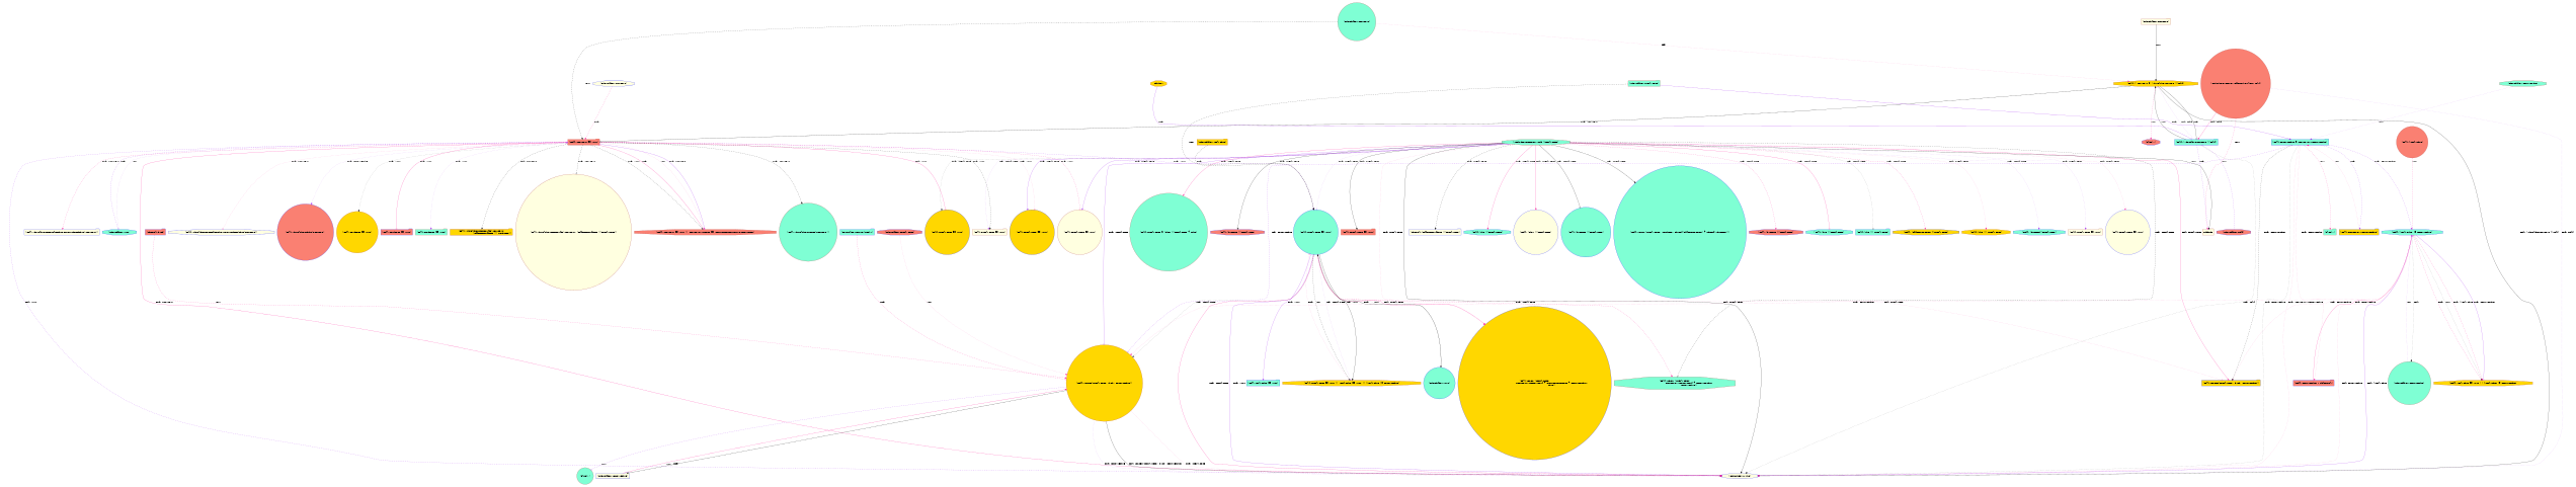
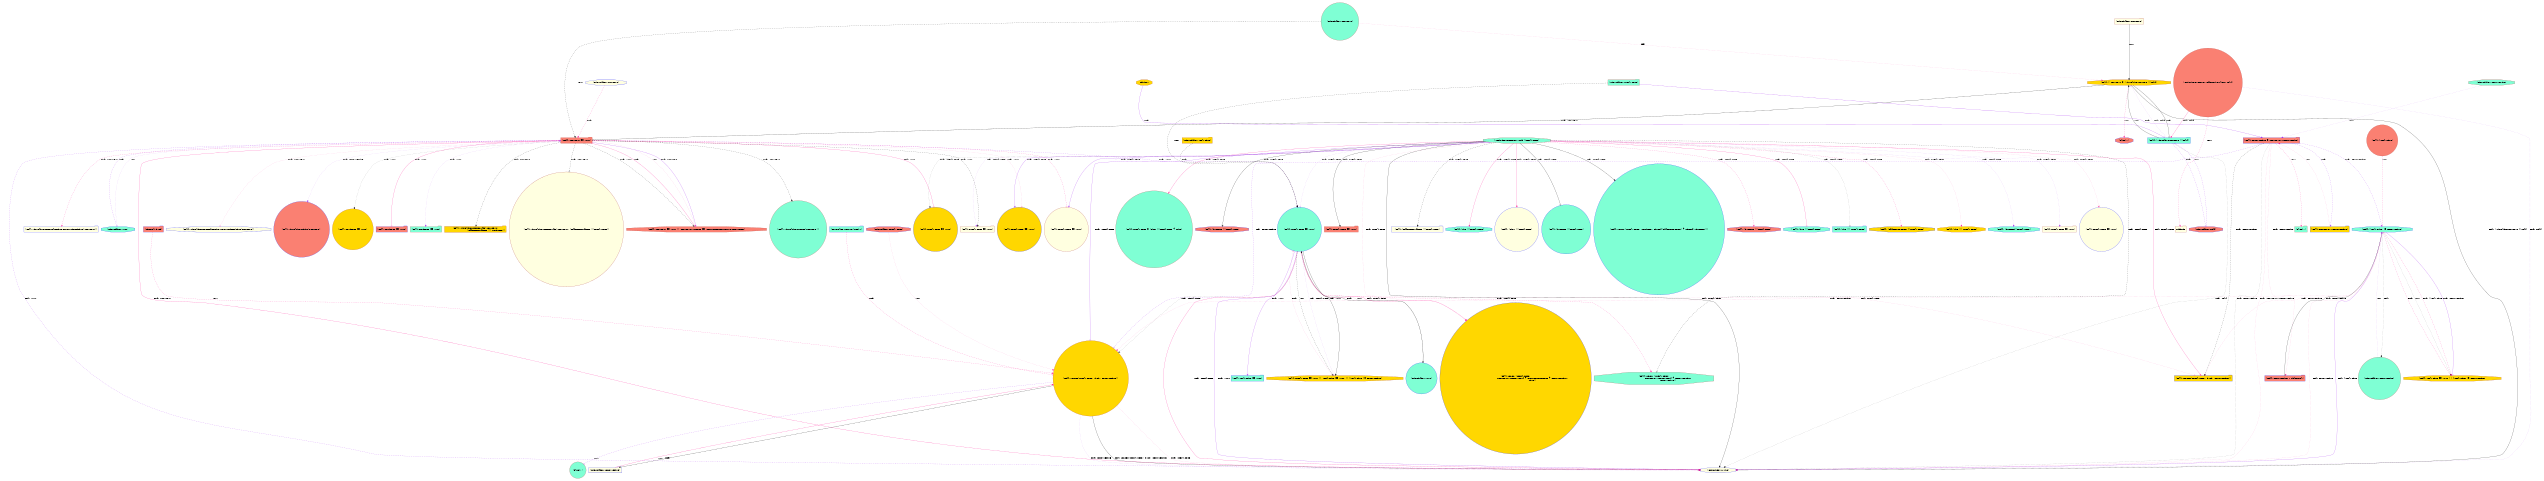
  digraph {
    fontname="DejaVu Sans Mono"
    node [color=blue fillcolor=aquamarine fontname="DejaVu Sans Mono" shape=folder style=filled]
    edge [arrowhead=diamond color=deeppink fontname="DejaVu Sans Mono" style=solid]
    n1 [color=brown fillcolor=gold label="(Call,memset(pReplyData, 0x80, captureSize))" shape=circle]
    n2 [color=brown label="(Block,)" shape=circle]
    n3 [fillcolor=lightyellow label="(Identifier,captureSize)"]
    n4 [fillcolor=lightyellow label="(MethodReturn,int)" shape=octagon]
    n5 [label="(Call,pReplyData == NULL)" shape=circle]
    n6 [label="(Identifier,NULL)" shape=circle]
    n7 [fillcolor=gold label="(Call,memset(pReplyData, 0x80, captureSize))"]
    n8 [label="(Call,replySize == NULL)"]
    n9 [color=brown label="(Call,memcpy(pReplyData,\n                       pContext->mCaptureBuf + capturePoint,\n                       captureSize))" shape=octagon]
    n10 [fillcolor=gold label="(Call,memcpy(pReplyData,\n                           pContext->mCaptureBuf + CAPTURE_BUF_SIZE + capturePoint,\n                           size))" shape=circle]
    n11 [color=brown fillcolor=gold label="(Call,pReplyData == NULL || replySize == NULL || *replySize != captureSize)" shape=octagon]
    n12 [color=brown label="(MethodParameterIn,void *pReplyData)" shape=octagon]
    n13 [color=brown label="(Call,pReplyData = (char *)pReplyData + size)" shape=circle]
    n14 [fillcolor=salmon label="(Call,(int32_t *)pReplyData)" shape=octagon]
    n15 [color=brown fillcolor=salmon label="(Call,pReplyData == NULL)"]
    n16 [fillcolor=gold label="(Call,pReplyData == NULL)" shape=circle]
-   n17 [fillcolor=lightyellow label="(Literal,(effect_config_t *)pReplyData)"]
+   n17 [fillcolor=lightyellow label="(Call,(effect_config_t *)pReplyData)"]
    n18 [label="(Call,(int *)pReplyData)" shape=octagon]
    n19 [fillcolor=lightyellow label="(Call,(char *)pReplyData)" shape=circle]
    n20 [label="(Call,(int32_t *)pReplyData)" shape=circle]
    n21 [label="(Call,memcpy(pReplyData, pCmdData, sizeof(effect_param_t) + sizeof(uint32_t)))" shape=circle]
    n22 [fillcolor=salmon label="(Call,(int32_t *)pReplyData)" shape=octagon]
    n23 [fillcolor=gold label="(Call,pReplyData == NULL)" shape=circle]
    n24 [label="(Call,(int *)pReplyData)" shape=octagon]
    n25 [color=brown fillcolor=lightyellow label="(Call,pReplyData == NULL)"]
    n26 [label="(Call,(int *) pReplyData)"]
    n27 [color=brown fillcolor=lightyellow label="(Call,pReplyData == NULL)" shape=circle]
    n28 [fillcolor=gold label="(Call,(effect_param_t *)pReplyData)" shape=octagon]
    n29 [color=brown fillcolor=gold label="(Call,(int *) pReplyData)" shape=octagon]
    n30 [label="(Call,(int32_t*)pReplyData)" shape=octagon]
    n31 [color=brown fillcolor=lightyellow label="(Call,pReplyData == NULL)"]
    n32 [fillcolor=lightyellow label="(Call,pReplyData == NULL)" shape=circle]
    1000102 [color=brown fillcolor=lightyellow]
    n34 [color=brown fillcolor=salmon label="(Call,pContext == NULL)"]
    n35 [fillcolor=lightyellow label="(Call,Visualizer_getDeltaTimeMsFromUpdatedTime(pContext))"]
    n36 [label="(Identifier,NULL)" shape=octagon]
    n37 [fillcolor=lightyellow label="(Call,Visualizer_getDeltaTimeMsFromUpdatedTime(pContext))" shape=octagon]
    n38 [fillcolor=salmon label="(Call,Visualizer_init(pContext))" shape=circle]
    n39 [color=brown fillcolor=gold label="(Call,pCmdData == NULL)" shape=circle]
    n40 [fillcolor=salmon label="(Call,pCmdData == NULL)"]
    n41 [color=brown label="(Call,pCmdData == NULL)"]
    n42 [color=brown fillcolor=gold label="(Call,Visualizer_setConfig(pContext,\n                 (effect_config_t *) pCmdData))"]
    n43 [color=brown fillcolor=lightyellow label="(Call,Visualizer_getConfig(pContext, (effect_config_t *)pReplyData))" shape=circle]
    n44 [color=brown fillcolor=salmon label="(Call,pContext == NULL || pContext->mState == VISUALIZER_STATE_UNINITIALIZED)" shape=octagon]
    n45 [color=brown label="(Call,Visualizer_reset(pContext))" shape=circle]
    n46 [color=brown fillcolor=gold label="(Call,* pContext = (VisualizerContext *)self)" shape=octagon]
    n47 [label="(Call,(VisualizerContext *)self)"]
    n48 [fillcolor=salmon label="(Block,)" shape=octagon]
    n49 [fillcolor=salmon label="(Identifier,self)" shape=octagon]
    n50 [color=brown fillcolor=salmon label="(MethodParameterIn,effect_handle_t self)" shape=circle]
-   n51 [label="(Call,captureSize = pContext->mCaptureSize)"]
+   n51 [fillcolor=salmon label="(Call,captureSize = pContext->mCaptureSize)"]
    n52 [label="(Call,*replySize != captureSize)" shape=octagon]
    n53 [color=brown label="(Block,)"]
    n54 [fillcolor=gold label="(Call,pContext->mCaptureSize)"]
    n55 [fillcolor=salmon label="(Call,captureSize - deltaSmpl)"]
    n56 [color=brown label="(Identifier,captureSize)" shape=circle]
    n57 [color=brown fillcolor=gold label="(Call,replySize == NULL || *replySize != captureSize)" shape=octagon]
    n58 [color=brown label="(Identifier,pReplyData)"]
    n59 [label="(ControlStructure,break;)"]
    n60 [fillcolor=lightyellow label="(Identifier,pContext)" shape=octagon]
    n61 [fillcolor=salmon label="(Identifier,pReplyData)" shape=octagon]
    n62 [color=brown fillcolor=lightyellow label="(Identifier,pContext)"]
    n63 [color=brown fillcolor=salmon label="(Call,*replySize)" shape=circle]
    n64 [color=brown label="(Identifier,pContext)" shape=circle]
    n65 [color=brown fillcolor=gold label="(Identifier,replySize)"]
    n66 [color=brown label="(Identifier,captureSize)" shape=octagon]
    n67 [fillcolor=salmon label="(Literal,0x80)"]
    1000114 [color=brown fillcolor=gold shape=octagon]
    n1 -> n2 [arrowhead=odot color=purple label="AST: " style=dashed]
    n1 -> n3 [arrowhead=vee color=black label="CFG: "]
    n1 -> n4 [color=purple label="DDG: captureSize" style=dotted]
    n1 -> n4 [color=black label="DDG: memset(pReplyData, 0x80, captureSize)"]
    n1 -> n4 [arrowhead=vee label="DDG: pReplyData" style=dotted]
    n3 -> n1 [label="AST: "]
    n5 -> n1 [arrowhead=vee color=black label="DDG: pReplyData" style=dotted]
    n5 -> n4 [arrowhead=vee label="DDG: pReplyData"]
    n5 -> n4 [arrowhead=odot color=purple label="DDG: NULL"]
    n5 -> n6 [arrowhead=vee color=black label="CFG: "]
    n5 -> n7 [arrowhead=odot label="DDG: pReplyData" style=dotted]
    n5 -> n8 [arrowhead=vee color=purple label="DDG: NULL"]
    n5 -> n9 [label="DDG: pReplyData" style=dashed]
    n5 -> n10 [arrowhead=vee label="DDG: pReplyData"]
    n5 -> n11 [arrowhead=vee color=black label="AST: " style=dashed]
    n5 -> n11 [arrowhead=odot color=purple label="DDG: pReplyData" style=dotted]
    n5 -> n11 [color=black label="DDG: NULL"]
    n6 -> n5 [color=black label="AST: " style=dotted]
    n11 -> n5 [arrowhead=odot label="CFG: " style=dotted]
    n12 -> n1 [arrowhead=odot color=purple label="DDG: pReplyData"]
    n12 -> n4 [color=black label="DDG: pReplyData"]
    n12 -> n5 [arrowhead=odot color=purple label="DDG: pReplyData" style=dotted]
    n12 -> n7 [arrowhead=vee label="DDG: pReplyData"]
    n12 -> n9 [arrowhead=odot color=black label="DDG: pReplyData" style=dashed]
    n12 -> n10 [label="DDG: pReplyData" style=dotted]
    n12 -> n13 [arrowhead=vee label="DDG: pReplyData"]
    n12 -> n14 [arrowhead=vee color=black label="DDG: pReplyData"]
    n12 -> n15 [color=black label="DDG: pReplyData"]
    n12 -> n16 [arrowhead=vee color=purple label="DDG: pReplyData"]
    n12 -> n17 [color=black label="DDG: pReplyData" style=dashed]
    n12 -> n18 [label="DDG: pReplyData"]
    n12 -> n19 [label="DDG: pReplyData"]
    n12 -> n20 [arrowhead=odot color=black label="DDG: pReplyData"]
    n12 -> n21 [color=black label="DDG: pReplyData"]
    n12 -> n22 [arrowhead=vee label="DDG: pReplyData" style=dashed]
    n12 -> n23 [arrowhead=vee color=black label="DDG: pReplyData" style=dotted]
    n12 -> n24 [arrowhead=odot label="DDG: pReplyData"]
    n12 -> n25 [arrowhead=vee color=purple label="DDG: pReplyData" style=dotted]
    n12 -> n26 [arrowhead=odot color=black label="DDG: pReplyData" style=dotted]
    n12 -> n27 [arrowhead=vee color=purple label="DDG: pReplyData"]
    n12 -> n28 [arrowhead=vee label="DDG: pReplyData" style=dashed]
    n12 -> n29 [label="DDG: pReplyData" style=dotted]
    n12 -> n30 [color=purple label="DDG: pReplyData" style=dotted]
    n12 -> n31 [color=purple label="DDG: pReplyData" style=dotted]
    n12 -> n32 [arrowhead=vee label="DDG: pReplyData" style=dotted]
-   n12 -> 1000102 [color=black label="AST: "]
    n34 -> n4 [arrowhead=odot color=purple label="DDG: NULL" style=dashed]
    n34 -> n4 [arrowhead=vee label="DDG: pContext"]
    n34 -> n5 [color=purple label="DDG: NULL" style=dashed]
    n34 -> n16 [arrowhead=odot label="DDG: NULL" style=dotted]
    n34 -> n23 [arrowhead=odot label="DDG: NULL"]
    n34 -> n25 [color=black label="DDG: NULL" style=dashed]
    n34 -> n27 [arrowhead=odot label="DDG: NULL" style=dashed]
    n34 -> n35 [arrowhead=vee label="DDG: pContext" style=dashed]
    n34 -> n36 [arrowhead=odot color=purple label="CFG: " style=dashed]
    n34 -> n37 [arrowhead=odot label="DDG: pContext" style=dotted]
    n34 -> n38 [color=purple label="DDG: captureSize" style=dotted]
    n34 -> n39 [color=black label="DDG: NULL" style=dotted]
    n34 -> n40 [arrowhead=odot label="DDG: NULL"]
    n34 -> n41 [color=purple label="DDG: NULL" style=dotted]
    n34 -> n42 [arrowhead=vee color=black label="DDG: pContext" style=dashed]
    n34 -> n43 [arrowhead=odot color=black label="DDG: pContext" style=dashed]
    n34 -> n44 [arrowhead=vee label="AST: " style=dotted]
    n34 -> n44 [arrowhead=odot color=purple label="DDG: pContext"]
    n34 -> n44 [arrowhead=vee color=black label="DDG: NULL" style=dashed]
    n34 -> n45 [color=black label="DDG: pContext" style=dashed]
    n36 -> n34 [arrowhead=vee color=purple label="AST: " style=dotted]
    n44 -> n34 [arrowhead=odot label="CFG: "]
    n46 -> n4 [arrowhead=odot color=black label="DDG: (VisualizerContext *)self"]
    n46 -> n34 [arrowhead=odot color=black label="DDG: pContext"]
    n46 -> n47 [arrowhead=odot color=black label="CFG: "]
    n46 -> n48 [label="AST: " style=dashed]
    n47 -> n4 [color=black label="DDG: self" style=dotted]
    n47 -> n46 [color=black label="AST: "]
    n47 -> n46 [arrowhead=odot color=purple label="DDG: self" style=dotted]
-   n47 -> 1000102 [arrowhead=odot color=purple label="CFG: " style=dashed]
+   n47 -> n49 [arrowhead=odot color=purple label="CFG: " style=dashed]
    n49 -> n47 [arrowhead=odot color=purple label="AST: " style=dashed]
    n50 -> n4 [color=purple label="DDG: self" style=dotted]
    n50 -> 1000102 [arrowhead=vee label="AST: " style=dashed]
    n50 -> n47 [label="DDG: self"]
    n51 -> n1 [arrowhead=odot color=purple label="DDG: captureSize" style=dashed]
    n51 -> n4 [arrowhead=odot color=black label="DDG: captureSize" style=dotted]
    n51 -> n4 [arrowhead=odot label="DDG: pContext->mCaptureSize" style=dotted]
    n51 -> n7 [color=black label="DDG: captureSize" style=dashed]
    n51 -> n52 [arrowhead=vee color=purple label="DDG: captureSize" style=dashed]
    n51 -> n53 [arrowhead=vee label="AST: " style=dashed]
    n51 -> n54 [arrowhead=vee color=purple label="CFG: " style=dashed]
    n51 -> n55 [arrowhead=vee label="DDG: captureSize" style=dotted]
    n52 -> n1 [label="DDG: captureSize" style=dotted]
    n52 -> n4 [arrowhead=vee label="DDG: captureSize" style=dotted]
    n52 -> n4 [arrowhead=odot color=purple label="DDG: *replySize"]
    n52 -> n7 [arrowhead=odot label="DDG: captureSize" style=dotted]
-   n52 -> n55 [arrowhead=odot label="DDG: captureSize"]
+   n52 -> n55 [arrowhead=odot color=black label="DDG: captureSize"]
    n52 -> n56 [color=black label="CFG: " style=dotted]
    n52 -> n57 [color=black label="AST: " style=dotted]
    n52 -> n57 [label="DDG: *replySize" style=dashed]
    n52 -> n57 [arrowhead=odot color=purple label="DDG: captureSize"]
    n54 -> n51 [label="AST: " style=dotted]
    n56 -> n52 [arrowhead=vee color=purple label="AST: " style=dotted]
    n57 -> n52 [arrowhead=odot label="CFG: " style=dashed]
    n58 -> n5 [arrowhead=vee color=black label="AST: " style=dashed]
    n58 -> n51 [color=purple label="CFG: "]
    n59 -> n1 [arrowhead=odot label="CFG: " style=dashed]
    n60 -> n34 [label="CFG: " style=dashed]
    n61 -> n1 [label="AST: " style=dotted]
    n62 -> n46 [color=black label="AST: "]
    n63 -> n52 [arrowhead=odot label="AST: " style=dashed]
    n64 -> n34 [color=black label="AST: " style=dashed]
    n64 -> n46 [arrowhead=vee label="CFG: " style=dotted]
    n65 -> n5 [arrowhead=vee color=black label="CFG: " style=dashed]
    n66 -> n51 [color=purple label="AST: " style=dotted]
    n67 -> n1 [label="AST: " style=dashed]
    1000114 -> n47 [arrowhead=odot color=purple label="CFG: "]
  }
